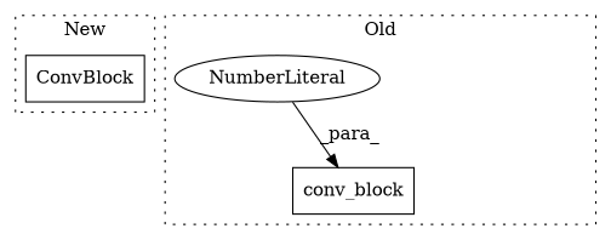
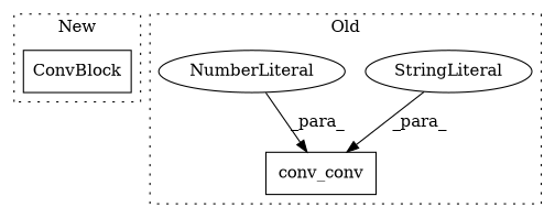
  digraph {
    node [a=32 shape=box]
    n1 [l="10,1" label=ConvBlock s="5812,5828"]
-   n2 [l="11,1" label=conv_block s="5780,5832"]
+   n2 [l="11,1" label=conv_conv s="5780,5832"]
+   n3 [a=45 l=6 label=StringLiteral s=5807 shape=ellipse]
    n4 [a=34 l=1 label=NumberLiteral s=5805 shape=ellipse]
    subgraph cluster_1 {
      label=New
      style=dotted
      n1
    }
    subgraph cluster_2 {
      label=Old
      style=dotted
      n2
+     n3
      n4
    }
+   n3 -> n2 [label=_para_]
    n4 -> n2 [label=_para_]
  }
